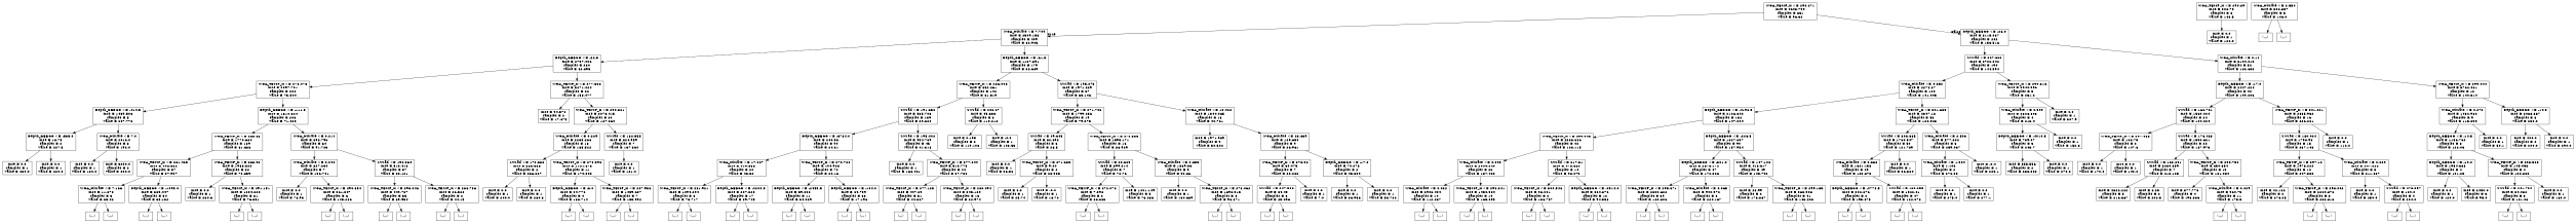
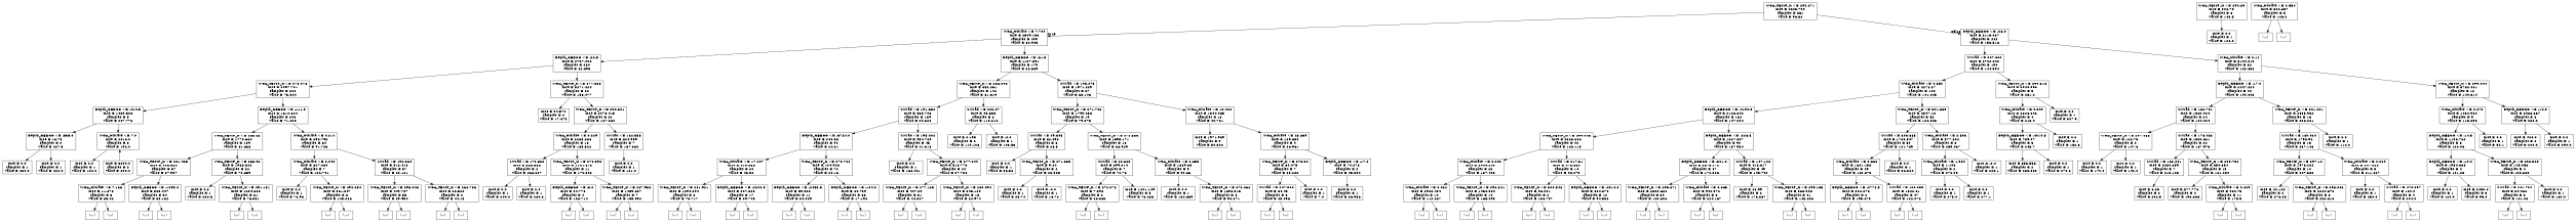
  digraph {
    node [shape=box]
    n1 [label="WOA_TEMP_K <= 294.271\nmse = 4643.799\nsamples = 651\nvalue = 96.32"]
    n2 [label="WOA_Nitrate <= 7.709\nmse = 2509.153\nsamples = 409\nvalue = 62.905"]
    n3 [label="Depth_GEBCO <= -26.0\nmse = 3115.037\nsamples = 242\nvalue = 153.516"]
    n4 [label="Depth_GEBCO <= -22.5\nmse = 2757.406\nsamples = 230\nvalue = 82.895"]
    n5 [label="Depth_GEBCO <= -61.5\nmse = 1137.891\nsamples = 179\nvalue = 38.689"]
    n6 [label="SWrad <= 307.363\nmse = 2702.042\nsamples = 190\nvalue = 144.594"]
    n7 [label="WOA_Nitrate <= 0.14\nmse = 3194.015\nsamples = 52\nvalue = 188.633"]
    n8 [label="WOA_TEMP_K <= 278.478\nmse = 2097.731\nsamples = 208\nvalue = 75.544"]
    n9 [label="WOA_TEMP_K <= 277.555\nmse = 3271.424\nsamples = 22\nvalue = 158.477"]
    n10 [label="WOA_TEMP_K <= 286.095\nmse = 652.261\nsamples = 142\nvalue = 31.319"]
    n11 [label="SWrad <= 195.273\nmse = 1971.229\nsamples = 37\nvalue = 63.146"]
    n12 [label="Depth_GEBCO <= -414.5\nmse = 1439.506\nsamples = 5\nvalue = 207.778"]
    n13 [label="Depth_GEBCO <= -111.5\nmse = 1610.624\nsamples = 203\nvalue = 71.825"]
    n14 [label="mse = 94.576\nsamples = 2\nvalue = 17.675"]
    n15 [label="WOA_TEMP_K <= 290.321\nmse = 2073.415\nsamples = 20\nvalue = 167.864"]
    n16 [label="Depth_GEBCO <= -535.0\nmse = 18.75\nsamples = 2\nvalue = 227.5"]
    n17 [label="WOA_Nitrate <= 7.0\nmse = 2016.0\nsamples = 3\nvalue = 192.0"]
    n18 [label="WOA_TEMP_K <= 288.68\nmse = 1770.684\nsamples = 139\nvalue = 61.688"]
    n19 [label="WOA_Nitrate <= 0.214\nmse = 698.796\nsamples = 64\nvalue = 91.723"]
    n20 [label="mse = 0.0\nsamples = 1\nvalue = 230.0"]
    n21 [label="mse = 0.0\nsamples = 1\nvalue = 220.0"]
    n22 [label="mse = 0.0\nsamples = 1\nvalue = 180.0"]
    n23 [label="mse = 3200.0\nsamples = 2\nvalue = 200.0"]
    n24 [label="WOA_TEMP_K <= 281.425\nmse = 498.552\nsamples = 57\nvalue = 37.957"]
    n25 [label="WOA_TEMP_K <= 288.92\nmse = 1988.822\nsamples = 82\nvalue = 78.859"]
    n26 [label="WOA_Nitrate <= 0.048\nmse = 827.234\nsamples = 7\nvalue = 136.741"]
    n27 [label="SWrad <= 196.364\nmse = 513.418\nsamples = 57\nvalue = 88.121"]
    n28 [label="WOA_Nitrate <= 7.166\nmse = 11.878\nsamples = 3\nvalue = 85.42"]
    n29 [label="Depth_GEBCO <= -1095.0\nmse = 385.447\nsamples = 54\nvalue = 35.132"]
    n30 [label="mse = 0.0\nsamples = 1\nvalue = 230.6"]
    n31 [label="WOA_TEMP_K <= 291.151\nmse = 1634.823\nsamples = 81\nvalue = 76.351"]
    n32 [label="(...)"]
    n33 [label="(...)"]
    n34 [label="(...)"]
    n35 [label="(...)"]
    n36 [label="(...)"]
    n37 [label="(...)"]
    n38 [label="mse = 0.0\nsamples = 1\nvalue = 76.93"]
    n39 [label="WOA_TEMP_K <= 290.654\nmse = 361.347\nsamples = 6\nvalue = 145.286"]
    n40 [label="WOA_TEMP_K <= 293.048\nmse = 449.787\nsamples = 55\nvalue = 89.954"]
    n41 [label="WOA_TEMP_K <= 286.736\nmse = 26.522\nsamples = 2\nvalue = 44.15"]
    n42 [label="(...)"]
    n43 [label="(...)"]
    n44 [label="(...)"]
    n45 [label="(...)"]
    n46 [label="(...)"]
    n47 [label="(...)"]
    n48 [label="WOA_Nitrate <= 0.229\nmse = 2235.286\nsamples = 13\nvalue = 185.522"]
    n49 [label="SWrad <= 182.555\nmse = 324.959\nsamples = 7\nvalue = 137.364"]
    n50 [label="SWrad <= 178.386\nmse = 355.556\nsamples = 2\nvalue = 266.667"]
    n51 [label="WOA_TEMP_K <= 278.596\nmse = 1121.676\nsamples = 11\nvalue = 170.308"]
    n52 [label="mse = 0.0\nsamples = 1\nvalue = 121.0"]
    n53 [label="mse = 0.0\nsamples = 1\nvalue = 240.0"]
    n54 [label="mse = 0.0\nsamples = 1\nvalue = 280.8"]
    n55 [label="Depth_GEBCO <= -3.0\nmse = 84.776\nsamples = 4\nvalue = 188.714"]
    n56 [label="WOA_TEMP_K <= 287.938\nmse = 1459.687\nsamples = 7\nvalue = 155.992"]
    n57 [label="(...)"]
    n58 [label="(...)"]
    n59 [label="(...)"]
    n60 [label="(...)"]
    n61 [label="WOA_TEMP_K <= 290.89\nmse = 308.75\nsamples = 6\nvalue = 143.5"]
    n62 [label="mse = 0.0\nsamples = 1\nvalue = 126.0"]
    n63 [label="WOA_Nitrate <= 2.554\nmse = 302.857\nsamples = 5\nvalue = 146.0"]
    n64 [label="(...)"]
    n65 [label="(...)"]
    n66 [label="SWrad <= 191.652\nmse = 535.703\nsamples = 139\nvalue = 29.828"]
    n67 [label="SWrad <= 206.27\nmse = 45.633\nsamples = 3\nvalue = 115.212"]
    n68 [label="WOA_TEMP_K <= 271.706\nmse = 1799.256\nsamples = 19\nvalue = 79.375"]
    n69 [label="WOA_Nitrate <= 13.422\nmse = 1344.065\nsamples = 18\nvalue = 40.761"]
    n70 [label="Depth_GEBCO <= -3784.0\nmse = 240.58\nsamples = 94\nvalue = 24.31"]
    n71 [label="SWrad <= 195.402\nmse = 954.769\nsamples = 45\nvalue = 41.318"]
    n72 [label="mse = 0.195\nsamples = 2\nvalue = 119.106"]
    n73 [label="mse = -0.0\nsamples = 1\nvalue = 103.53"]
    n74 [label="WOA_Nitrate <= 17.887\nmse = 419.856\nsamples = 20\nvalue = 43.52"]
    n75 [label="WOA_TEMP_K <= 273.726\nmse = 104.928\nsamples = 74\nvalue = 20.16"]
    n76 [label="mse = 0.0\nsamples = 1\nvalue = 168.421"]
    n77 [label="WOA_TEMP_K <= 277.644\nmse = 513.773\nsamples = 44\nvalue = 37.738"]
    n78 [label="WOA_TEMP_K <= 281.921\nmse = 1094.294\nsamples = 3\nvalue = 73.717"]
    n79 [label="Depth_GEBCO <= -4204.5\nmse = 207.323\nsamples = 17\nvalue = 39.745"]
    n80 [label="Depth_GEBCO <= -2455.5\nmse = 59.308\nsamples = 11\nvalue = 34.039"]
    n81 [label="Depth_GEBCO <= -104.0\nmse = 64.739\nsamples = 63\nvalue = 17.196"]
    n82 [label="(...)"]
    n83 [label="(...)"]
    n84 [label="(...)"]
    n85 [label="(...)"]
    n86 [label="(...)"]
    n87 [label="(...)"]
    n88 [label="(...)"]
    n89 [label="(...)"]
    n90 [label="WOA_TEMP_K <= 277.125\nmse = 447.69\nsamples = 31\nvalue = 44.367"]
    n91 [label="WOA_TEMP_K <= 280.094\nmse = 345.129\nsamples = 13\nvalue = 22.974"]
    n92 [label="(...)"]
    n93 [label="(...)"]
    n94 [label="(...)"]
    n95 [label="(...)"]
    n96 [label="SWrad <= 49.645\nmse = 32.693\nsamples = 3\nvalue = 26.5"]
    n97 [label="WOA_TEMP_K <= 272.853\nmse = 1595.171\nsamples = 16\nvalue = 86.929"]
    n98 [label="mse = 1971.989\nsamples = 9\nvalue = 50.502"]
    n99 [label="WOA_Nitrate <= 23.839\nmse = 129.654\nsamples = 9\nvalue = 26.961"]
    n100 [label="mse = 0.0\nsamples = 1\nvalue = 36.56"]
    n101 [label="WOA_TEMP_K <= 271.635\nmse = 9.24\nsamples = 2\nvalue = 23.985"]
    n102 [label="SWrad <= 63.625\nmse = 899.214\nsamples = 7\nvalue = 72.76"]
    n103 [label="WOA_Nitrate <= 8.855\nmse = 1869.83\nsamples = 9\nvalue = 98.86"]
    n104 [label="mse = 0.0\nsamples = 1\nvalue = 25.74"]
    n105 [label="mse = -0.0\nsamples = 1\nvalue = 18.72"]
    n106 [label="WOA_TEMP_K <= 272.078\nmse = 7.398\nsamples = 2\nvalue = 66.883"]
    n107 [label="mse = 1401.149\nsamples = 5\nvalue = 76.286"]
    n108 [label="mse = 0.0\nsamples = 1\nvalue = 134.669"]
    n109 [label="WOA_TEMP_K <= 278.062\nmse = 1898.515\nsamples = 8\nvalue = 96.871"]
    n110 [label="(...)"]
    n111 [label="(...)"]
    n112 [label="(...)"]
    n113 [label="(...)"]
    n114 [label="WOA_TEMP_K <= 273.52\nmse = 60.475\nsamples = 7\nvalue = 23.286"]
    n115 [label="Depth_GEBCO <= -17.0\nmse = 70.278\nsamples = 2\nvalue = 45.339"]
    n116 [label="SWrad <= 247.588\nmse = 34.45\nsamples = 6\nvalue = 25.096"]
    n117 [label="mse = 8.0\nsamples = 1\nvalue = 7.0"]
    n118 [label="mse = 0.0\nsamples = 1\nvalue = 36.956"]
-   n119 [label="mse = 0.0\nsamples = 1\nvalue = 53.722"]
    n120 [label="(...)"]
    n121 [label="(...)"]
    n122 [label="WOA_Nitrate <= 0.352\nmse = 2278.27\nsamples = 185\nvalue = 141.005"]
    n123 [label="WOA_TEMP_K <= 299.316\nmse = 3540.596\nsamples = 5\nvalue = 251.2"]
    n124 [label="Depth_GEBCO <= -17.0\nmse = 2447.224\nsamples = 40\nvalue = 199.203"]
    n125 [label="WOA_TEMP_K <= 299.444\nmse = 3762.461\nsamples = 12\nvalue = 140.314"]
    n126 [label="Depth_GEBCO <= -4196.5\nmse = 2126.842\nsamples = 132\nvalue = 147.004"]
    n127 [label="WOA_TEMP_K <= 301.635\nmse = 2347.18\nsamples = 53\nvalue = 126.523"]
    n128 [label="WOA_Nitrate <= 0.599\nmse = 2328.893\nsamples = 4\nvalue = 213.4"]
    n129 [label="mse = 0.0\nsamples = 1\nvalue = 307.9"]
    n130 [label="WOA_TEMP_K <= 299.943\nmse = 2383.686\nsamples = 42\nvalue = 123.115"]
    n131 [label="Depth_GEBCO <= -226.5\nmse = 1627.657\nsamples = 90\nvalue = 157.954"]
    n132 [label="SWrad <= 303.665\nmse = 1760.547\nsamples = 50\nvalue = 121.789"]
    n133 [label="WOA_Nitrate <= 2.503\nmse = 577.602\nsamples = 3\nvalue = 259.067"]
    n134 [label="WOA_Nitrate <= 0.095\nmse = 2909.249\nsamples = 28\nvalue = 137.423"]
    n135 [label="SWrad <= 217.31\nmse = 478.664\nsamples = 14\nvalue = 98.075"]
    n136 [label="Depth_GEBCO <= -301.0\nmse = 2675.172\nsamples = 47\nvalue = 172.326"]
    n137 [label="SWrad <= 147.108\nmse = 418.617\nsamples = 49\nvalue = 145.792"]
    n138 [label="WOA_Nitrate <= 0.032\nmse = 2906.404\nsamples = 14\nvalue = 112.267"]
    n139 [label="WOA_TEMP_K <= 296.341\nmse = 1450.584\nsamples = 14\nvalue = 165.095"]
    n140 [label="WOA_TEMP_K <= 300.546\nmse = 98.001\nsamples = 2\nvalue = 136.757"]
    n141 [label="Depth_GEBCO <= -4514.0\nmse = 364.876\nsamples = 12\nvalue = 94.558"]
    n142 [label="(...)"]
    n143 [label="(...)"]
    n144 [label="(...)"]
    n145 [label="(...)"]
    n146 [label="(...)"]
    n147 [label="(...)"]
    n148 [label="(...)"]
    n149 [label="(...)"]
    n150 [label="WOA_TEMP_K <= 295.871\nmse = 2330.622\nsamples = 39\nvalue = 160.806"]
    n151 [label="WOA_Nitrate <= 0.065\nmse = 940.972\nsamples = 8\nvalue = 224.167"]
    n152 [label="mse = 28.99\nsamples = 2\nvalue = 176.867"]
    n153 [label="WOA_TEMP_K <= 299.135\nmse = 363.908\nsamples = 41\nvalue = 143.203"]
    n154 [label="(...)"]
    n155 [label="(...)"]
    n156 [label="(...)"]
    n157 [label="(...)"]
    n158 [label="(...)"]
    n159 [label="(...)"]
    n160 [label="WOA_Nitrate <= 0.366\nmse = 1621.158\nsamples = 49\nvalue = 123.873"]
    n161 [label="mse = 0.0\nsamples = 1\nvalue = 36.364"]
    n162 [label="WOA_Nitrate <= 1.534\nmse = 1.103\nsamples = 2\nvalue = 276.05"]
    n163 [label="mse = -0.0\nsamples = 1\nvalue = 225.1"]
    n164 [label="Depth_GEBCO <= -4778.5\nmse = 302.676\nsamples = 2\nvalue = 195.675"]
    n165 [label="SWrad <= 160.255\nmse = 1522.01\nsamples = 47\nvalue = 122.078"]
    n166 [label="(...)"]
    n167 [label="(...)"]
    n168 [label="(...)"]
    n169 [label="(...)"]
    n170 [label="mse = 0.0\nsamples = 1\nvalue = 275.0"]
    n171 [label="mse = 0.0\nsamples = 1\nvalue = 277.1"]
    n172 [label="Depth_GEBCO <= -4010.5\nmse = 739.07\nsamples = 3\nvalue = 243.7"]
    n173 [label="mse = 0.0\nsamples = 1\nvalue = 152.8"]
    n174 [label="mse = 555.556\nsamples = 2\nvalue = 233.333"]
    n175 [label="mse = 0.0\nsamples = 1\nvalue = 274.8"]
    n176 [label="SWrad <= 162.731\nmse = 1560.024\nsamples = 24\nvalue = 184.024"]
    n177 [label="WOA_TEMP_K <= 301.281\nmse = 2885.932\nsamples = 16\nvalue = 226.261"]
    n178 [label="WOA_Nitrate <= 0.272\nmse = 1432.982\nsamples = 9\nvalue = 115.855"]
    n179 [label="Depth_GEBCO <= -14.5\nmse = 2066.667\nsamples = 3\nvalue = 230.0"]
    n180 [label="WOA_TEMP_K <= 297.468\nmse = 168.75\nsamples = 2\nvalue = 147.6"]
    n181 [label="SWrad <= 176.488\nmse = 1550.621\nsamples = 22\nvalue = 187.973"]
    n182 [label="SWrad <= 180.024\nmse = 1798.98\nsamples = 15\nvalue = 237.143"]
    n183 [label="mse = 0.0\nsamples = 1\nvalue = 112.0"]
    n184 [label="mse = 0.0\nsamples = 1\nvalue = 170.0"]
    n185 [label="mse = 0.0\nsamples = 1\nvalue = 140.0"]
    n186 [label="SWrad <= 168.241\nmse = 3280.859\nsamples = 7\nvalue = 213.125"]
    n187 [label="WOA_TEMP_K <= 295.756\nmse = 850.654\nsamples = 15\nvalue = 181.034"]
-   n188 [label="mse = 4322.222\nsamples = 5\nvalue = 216.667"]
    n189 [label="mse = 6.25\nsamples = 2\nvalue = 202.5"]
    n190 [label="mse = 377.778\nsamples = 4\nvalue = 193.333"]
    n191 [label="WOA_Nitrate <= 0.029\nmse = 964.75\nsamples = 11\nvalue = 175.5"]
    n192 [label="(...)"]
    n193 [label="(...)"]
    n194 [label="WOA_TEMP_K <= 297.12\nmse = 1976.222\nsamples = 10\nvalue = 247.333"]
    n195 [label="WOA_Nitrate <= 0.029\nmse = 447.222\nsamples = 5\nvalue = 211.667"]
    n196 [label="mse = 42.188\nsamples = 2\nvalue = 276.25"]
    n197 [label="WOA_TEMP_K <= 298.002\nmse = 2264.876\nsamples = 8\nvalue = 236.818"]
    n198 [label="mse = 0.0\nsamples = 1\nvalue = 250.0"]
    n199 [label="SWrad <= 273.397\nmse = 184.0\nsamples = 4\nvalue = 204.0"]
    n200 [label="(...)"]
    n201 [label="(...)"]
    n202 [label="(...)"]
    n203 [label="(...)"]
    n204 [label="Depth_GEBCO <= -14.5\nmse = 1156.782\nsamples = 8\nvalue = 122.03"]
    n205 [label="mse = 0.0\nsamples = 1\nvalue = 54.1"]
    n206 [label="mse = 400.0\nsamples = 2\nvalue = 200.0"]
    n207 [label="mse = 0.0\nsamples = 1\nvalue = 290.0"]
    n208 [label="Depth_GEBCO <= -19.0\nmse = 1954.688\nsamples = 4\nvalue = 101.25"]
    n209 [label="WOA_TEMP_K <= 298.565\nmse = 145.058\nsamples = 4\nvalue = 135.883"]
    n210 [label="mse = 0.0\nsamples = 1\nvalue = 120.0"]
    n211 [label="mse = 2450.0\nsamples = 3\nvalue = 95.0"]
    n212 [label="SWrad <= 241.704\nmse = 34.482\nsamples = 3\nvalue = 131.06"]
    n213 [label="mse = 0.0\nsamples = 1\nvalue = 160.0"]
    n214 [label="(...)"]
    n215 [label="(...)"]
    n1 -> n2 [headlabel=True labelangle=45 labeldistance=2.5]
    n1 -> n3 [headlabel=False labelangle=-45 labeldistance=2.5]
    n2 -> n4
    n2 -> n5
    n3 -> n6
    n3 -> n7
    n4 -> n8
    n4 -> n9
    n5 -> n10
    n5 -> n11
    n6 -> n122
    n6 -> n123
    n7 -> n124
    n7 -> n125
    n8 -> n12
    n8 -> n13
    n9 -> n14
    n9 -> n15
    n10 -> n66
    n10 -> n67
    n11 -> n68
    n11 -> n69
    n12 -> n16
    n12 -> n17
    n13 -> n18
    n13 -> n19
    n15 -> n48
    n15 -> n49
    n16 -> n20
    n16 -> n21
    n17 -> n22
-   n17 -> n23
+   n23 -> n17
    n18 -> n24
    n18 -> n25
    n19 -> n26
    n19 -> n27
    n24 -> n28
    n24 -> n29
    n25 -> n30
    n25 -> n31
    n26 -> n38
    n26 -> n39
    n27 -> n40
    n27 -> n41
    n28 -> n32
    n28 -> n33
    n29 -> n34
    n29 -> n35
    n31 -> n36
    n31 -> n37
    n39 -> n42
    n39 -> n43
    n40 -> n44
    n40 -> n45
    n41 -> n46
    n41 -> n47
    n48 -> n50
    n48 -> n51
    n49 -> n52
    n50 -> n53
    n50 -> n54
    n51 -> n55
    n51 -> n56
    n55 -> n57
    n55 -> n58
    n56 -> n59
    n56 -> n60
    n61 -> n62
    n63 -> n64
    n63 -> n65
    n66 -> n70
    n66 -> n71
    n67 -> n72
    n67 -> n73
    n68 -> n96
    n68 -> n97
    n69 -> n98
    n69 -> n99
    n70 -> n74
    n70 -> n75
    n71 -> n76
    n71 -> n77
    n74 -> n78
    n74 -> n79
    n75 -> n80
    n75 -> n81
    n77 -> n90
    n77 -> n91
    n78 -> n82
    n78 -> n83
    n79 -> n84
    n79 -> n85
    n80 -> n86
    n80 -> n87
    n81 -> n88
    n81 -> n89
    n90 -> n92
    n90 -> n93
    n91 -> n94
    n91 -> n95
    n96 -> n100
    n96 -> n101
    n97 -> n102
    n97 -> n103
    n99 -> n114
    n99 -> n115
    n101 -> n104
    n101 -> n105
    n102 -> n106
    n102 -> n107
    n103 -> n108
    n103 -> n109
    n106 -> n110
    n106 -> n111
    n109 -> n112
    n109 -> n113
    n114 -> n116
    n114 -> n117
    n115 -> n118
-   n115 -> n119
    n116 -> n120
    n116 -> n121
    n122 -> n126
    n122 -> n127
    n123 -> n128
    n123 -> n129
    n124 -> n176
    n124 -> n177
    n125 -> n178
    n125 -> n179
    n126 -> n130
    n126 -> n131
    n127 -> n132
    n127 -> n133
    n128 -> n172
    n128 -> n173
    n130 -> n134
    n130 -> n135
    n131 -> n136
    n131 -> n137
    n132 -> n160
    n132 -> n161
    n133 -> n162
    n133 -> n163
    n134 -> n138
    n134 -> n139
    n135 -> n140
    n135 -> n141
    n136 -> n150
    n136 -> n151
    n137 -> n152
    n137 -> n153
    n138 -> n142
    n138 -> n143
    n139 -> n144
    n139 -> n145
    n140 -> n146
    n140 -> n147
    n141 -> n148
    n141 -> n149
    n150 -> n154
    n150 -> n155
    n151 -> n156
    n151 -> n157
    n153 -> n158
    n153 -> n159
    n160 -> n164
    n160 -> n165
    n162 -> n170
    n162 -> n171
    n164 -> n166
    n164 -> n167
    n165 -> n168
    n165 -> n169
    n172 -> n174
    n172 -> n175
    n176 -> n180
    n176 -> n181
    n177 -> n182
    n177 -> n183
    n178 -> n204
    n178 -> n205
    n179 -> n206
    n179 -> n207
    n180 -> n184
    n180 -> n185
    n181 -> n186
    n181 -> n187
    n182 -> n194
    n182 -> n195
-   n186 -> n188
    n186 -> n189
    n187 -> n190
    n187 -> n191
    n191 -> n192
    n191 -> n193
    n194 -> n196
    n194 -> n197
    n195 -> n198
    n195 -> n199
    n197 -> n200
    n197 -> n201
    n199 -> n202
    n199 -> n203
    n204 -> n208
    n204 -> n209
    n208 -> n210
    n208 -> n211
    n209 -> n212
    n209 -> n213
    n212 -> n214
    n212 -> n215
  }
